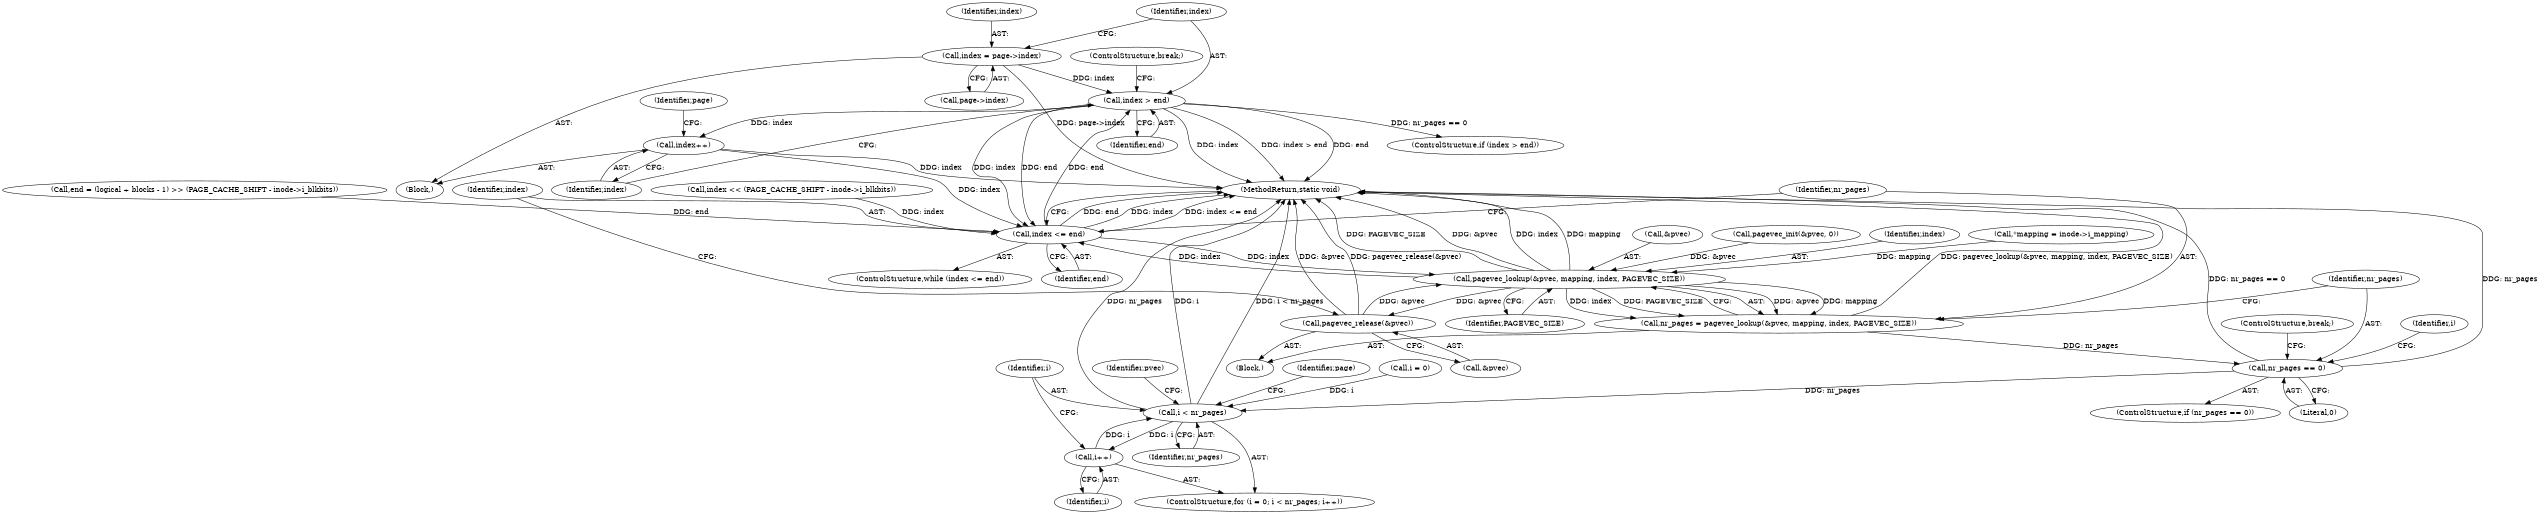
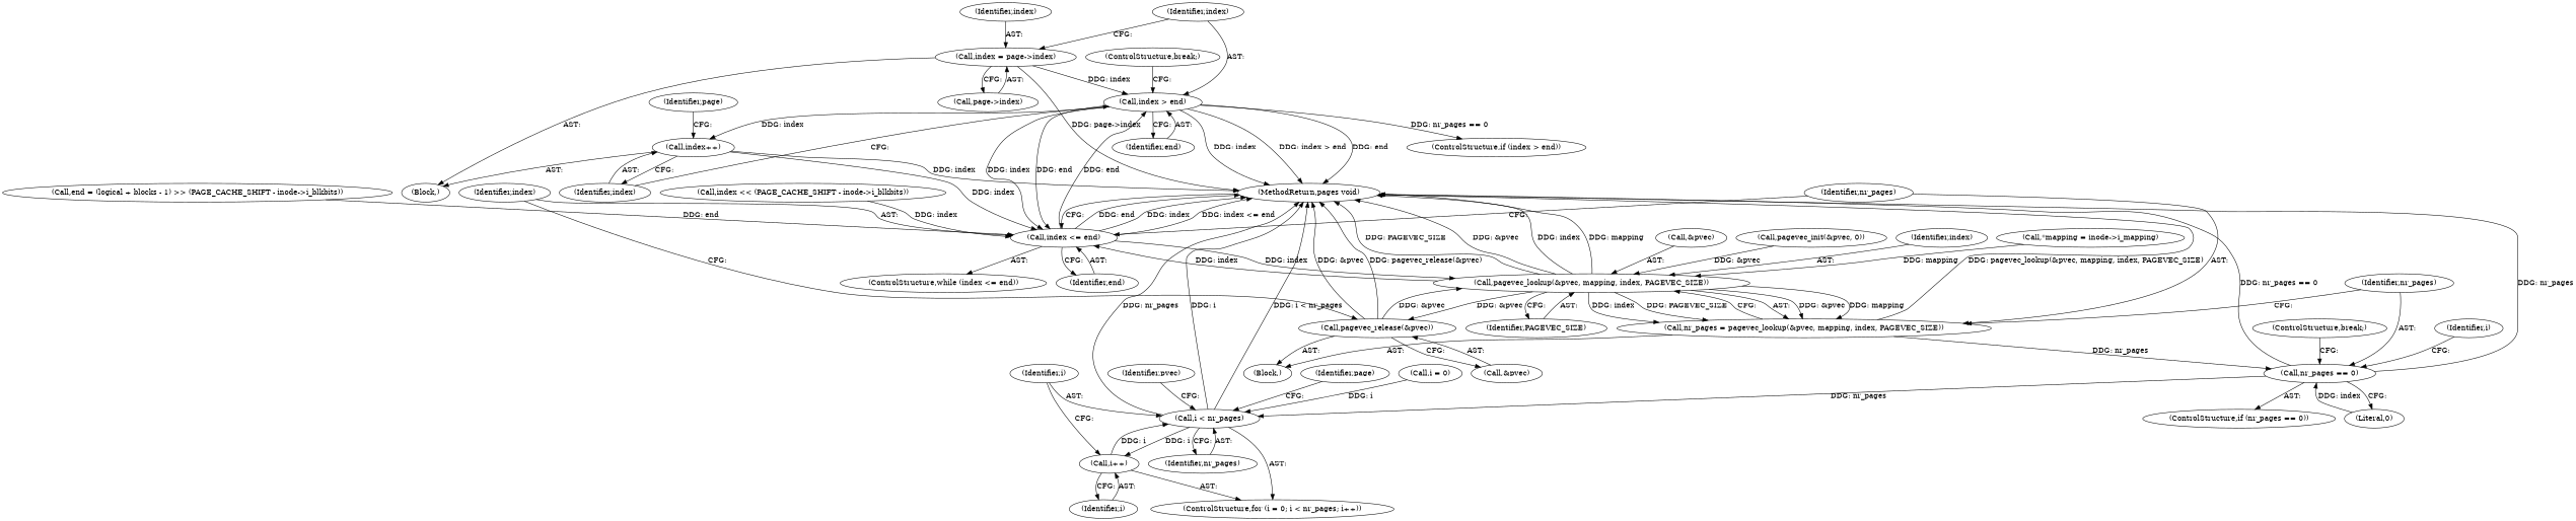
  digraph {
    n1 [label="(Call,index = page->index)"]
    n2 [label="(Call,index > end)"]
    n3 [label="(Call,page->index)"]
-   n4 [label="(MethodReturn,static void)"]
+   n4 [label="(MethodReturn,pages void)"]
    n5 [label="(Block,)"]
    n6 [label="(Call,index <= end)"]
    n7 [label="(Call,index++)"]
    n8 [label="(ControlStructure,if (index > end))"]
    n9 [label="(Identifier,end)"]
    n10 [label="(Call,pagevec_lookup(&pvec, mapping, index, PAGEVEC_SIZE))"]
    n11 [label="(ControlStructure,while (index <= end))"]
    n12 [label="(Identifier,end)"]
    n13 [label="(Identifier,index)"]
    n14 [label="(Call,nr_pages = pagevec_lookup(&pvec, mapping, index, PAGEVEC_SIZE))"]
    n15 [label="(Call,pagevec_release(&pvec))"]
    n16 [label="(Identifier,PAGEVEC_SIZE)"]
    n17 [label="(Call,nr_pages == 0)"]
    n18 [label="(Block,)"]
    n19 [label="(Call,&pvec)"]
    n20 [label="(Call,i < nr_pages)"]
    n21 [label="(Literal,0)"]
    n22 [label="(ControlStructure,if (nr_pages == 0))"]
    n23 [label="(Call,i++)"]
    n24 [label="(Identifier,nr_pages)"]
    n25 [label="(ControlStructure,for (i = 0; i < nr_pages; i++))"]
    n26 [label="(Identifier,i)"]
    n27 [label="(ControlStructure,break;)"]
    n28 [label="(Identifier,index)"]
    n29 [label="(Identifier,page)"]
    n30 [label="(Identifier,i)"]
    n31 [label="(ControlStructure,break;)"]
    n32 [label="(Identifier,index)"]
    n33 [label="(Call,*mapping = inode->i_mapping)"]
    n34 [label="(Identifier,page)"]
    n35 [label="(Call,&pvec)"]
    n36 [label="(Call,i = 0)"]
    n37 [label="(Identifier,nr_pages)"]
    n38 [label="(Call,pagevec_init(&pvec, 0))"]
    n39 [label="(Identifier,nr_pages)"]
    n40 [label="(Identifier,pvec)"]
    n41 [label="(Identifier,index)"]
    n42 [label="(Call,end = (logical + blocks - 1) >> (PAGE_CACHE_SHIFT - inode->i_blkbits))"]
    n43 [label="(Identifier,i)"]
    n44 [label="(Call,index << (PAGE_CACHE_SHIFT - inode->i_blkbits))"]
    n45 [label="(Identifier,index)"]
    n1 -> n2 [label="DDG: index"]
    n1 -> n3 [label="CFG: "]
    n1 -> n4 [label="DDG: page->index"]
    n1 -> n5 [label="AST: "]
    n2 -> n4 [label="DDG: index > end"]
    n2 -> n4 [label="DDG: end"]
    n2 -> n4 [label="DDG: index"]
    n2 -> n6 [label="DDG: index"]
    n2 -> n6 [label="DDG: end"]
    n2 -> n7 [label="DDG: index"]
    n2 -> n8 [label="DDG: nr_pages == 0"]
    n2 -> n9 [label="CFG: "]
    n3 -> n1 [label="AST: "]
    n4 -> n6 [label="CFG: "]
    n6 -> n2 [label="DDG: end"]
    n6 -> n4 [label="DDG: end"]
    n6 -> n4 [label="DDG: index"]
    n6 -> n4 [label="DDG: index <= end"]
    n6 -> n10 [label="DDG: index"]
    n6 -> n11 [label="AST: "]
    n6 -> n12 [label="CFG: "]
    n7 -> n4 [label="DDG: index"]
    n7 -> n5 [label="AST: "]
    n7 -> n6 [label="DDG: index"]
    n7 -> n13 [label="CFG: "]
    n9 -> n2 [label="AST: "]
    n10 -> n4 [label="DDG: &pvec"]
    n10 -> n4 [label="DDG: index"]
    n10 -> n4 [label="DDG: mapping"]
    n10 -> n4 [label="DDG: PAGEVEC_SIZE"]
    n10 -> n6 [label="DDG: index"]
    n10 -> n14 [label="AST: "]
    n10 -> n14 [label="DDG: &pvec"]
    n10 -> n14 [label="DDG: mapping"]
    n10 -> n14 [label="DDG: index"]
    n10 -> n14 [label="DDG: PAGEVEC_SIZE"]
    n10 -> n15 [label="DDG: &pvec"]
    n10 -> n16 [label="CFG: "]
    n12 -> n6 [label="AST: "]
    n13 -> n2 [label="CFG: "]
    n13 -> n7 [label="AST: "]
    n14 -> n4 [label="DDG: pagevec_lookup(&pvec, mapping, index, PAGEVEC_SIZE)"]
    n14 -> n10 [label="CFG: "]
    n14 -> n17 [label="DDG: nr_pages"]
    n14 -> n18 [label="AST: "]
    n15 -> n4 [label="DDG: pagevec_release(&pvec)"]
    n15 -> n4 [label="DDG: &pvec"]
    n15 -> n10 [label="DDG: &pvec"]
    n15 -> n18 [label="AST: "]
    n15 -> n19 [label="CFG: "]
    n16 -> n10 [label="AST: "]
    n17 -> n4 [label="DDG: nr_pages"]
    n17 -> n4 [label="DDG: nr_pages == 0"]
    n17 -> n20 [label="DDG: nr_pages"]
    n17 -> n21 [label="CFG: "]
    n17 -> n22 [label="AST: "]
    n19 -> n15 [label="AST: "]
    n20 -> n4 [label="DDG: i < nr_pages"]
    n20 -> n4 [label="DDG: nr_pages"]
    n20 -> n4 [label="DDG: i"]
    n20 -> n23 [label="DDG: i"]
    n20 -> n24 [label="CFG: "]
    n20 -> n25 [label="AST: "]
-   n21 -> n17 [label="AST: "]
+   n21 -> n17 [label="DDG: index"]
    n23 -> n20 [label="DDG: i"]
    n23 -> n25 [label="AST: "]
    n23 -> n26 [label="CFG: "]
    n24 -> n20 [label="AST: "]
    n26 -> n23 [label="AST: "]
    n27 -> n2 [label="CFG: "]
    n28 -> n1 [label="AST: "]
    n29 -> n7 [label="CFG: "]
    n30 -> n17 [label="CFG: "]
    n31 -> n17 [label="CFG: "]
    n32 -> n6 [label="AST: "]
    n32 -> n15 [label="CFG: "]
    n33 -> n10 [label="DDG: mapping"]
    n34 -> n20 [label="CFG: "]
    n35 -> n10 [label="AST: "]
    n36 -> n20 [label="DDG: i"]
    n37 -> n6 [label="CFG: "]
    n37 -> n14 [label="AST: "]
    n38 -> n10 [label="DDG: &pvec"]
    n39 -> n14 [label="CFG: "]
    n39 -> n17 [label="AST: "]
    n40 -> n20 [label="CFG: "]
    n41 -> n1 [label="CFG: "]
    n41 -> n2 [label="AST: "]
    n42 -> n6 [label="DDG: end"]
    n43 -> n20 [label="AST: "]
    n43 -> n23 [label="CFG: "]
    n44 -> n6 [label="DDG: index"]
    n45 -> n10 [label="AST: "]
  }
